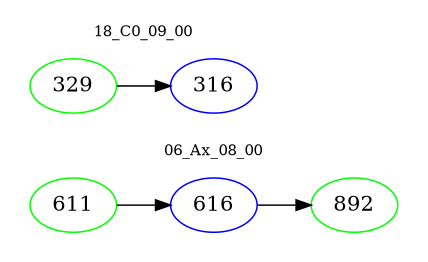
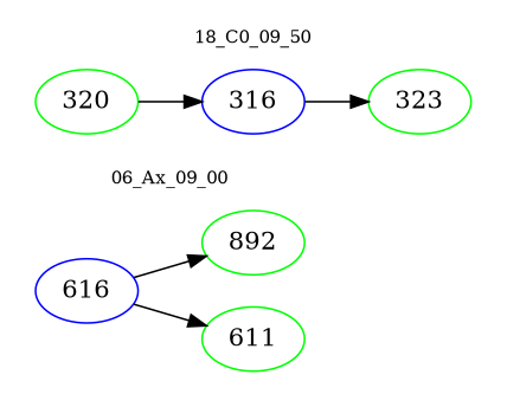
  digraph {
    rankdir=LR
    node [color=green]
    edge [color=black]
    n1 [label=611]
    n2 [color=blue label=616]
    n3 [label=892]
-   n4 [label=329]
+   n4 [label=320]
    n5 [color=blue label=316]
+   n6 [label=323]
    subgraph cluster_1 {
      color=white
      fontsize=10
-     label="06_Ax_08_00"
+     label="06_Ax_09_00"
      n1
      n2
      n3
    }
    subgraph cluster_2 {
      color=white
      fontsize=10
-     label="18_C0_09_00"
+     label="18_C0_09_50"
      n4
      n5
+     n6
    }
-   n1 -> n2
+   n2 -> n1
    n2 -> n3
    n4 -> n5
+   n5 -> n6
  }
